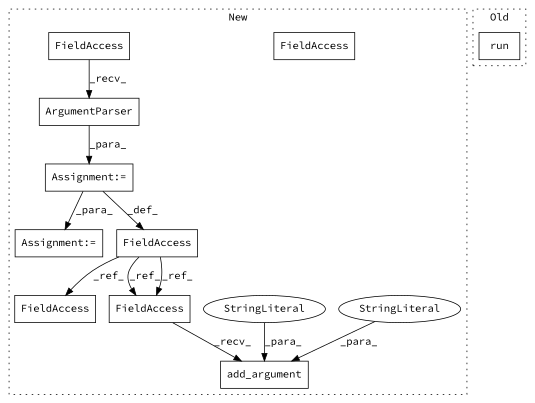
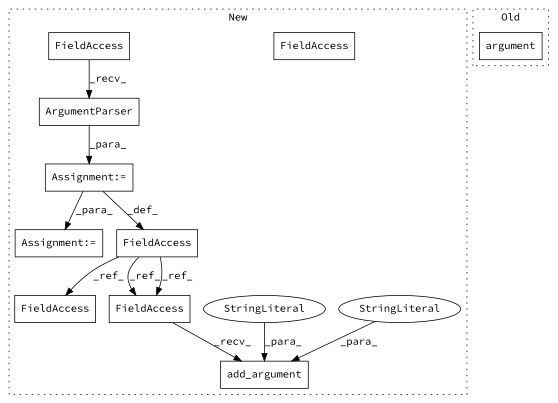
  digraph {
    fontname="Source Code Pro"
    node [a=22 l=6 s=5923 shape=box fontname="Source Code Pro"]
    edge [fontname="Source Code Pro"]
    n1 [a=32 l=16 label=ArgumentParser s=5599]
    n2 [a=32 l="13,1" label=add_argument s="5930,5987"]
    n3 [a=45 l=14 label=StringLiteral s=5943 shape=ellipse]
    n4 [a=45 l=21 label=StringLiteral s=5958 shape=ellipse]
    n5 [a=7 l=1 label="Assignment:=" s=6268]
    n6 [a=7 l=1 label="Assignment:=" s=5589]
    n7 [label=FieldAccess]
    n8 [l=8 label=FieldAccess s=5590]
    n9 [label=FieldAccess s=5583]
    n10 [label=FieldAccess s=5712]
    n11 [label=FieldAccess]
-   n12 [a=32 l="4,1" label=run s="5729,5738"]
+   n12 [a=32 l="4,1" label=argument s="5729,5738"]
    subgraph cluster_1 {
      label=New
      style=dotted
      n1
      n2
      n3
      n4
      n5
      n6
      n7
      n8
      n9
      n10
      n11
    }
    subgraph cluster_2 {
      label=Old
      style=dotted
      n12
    }
    n1 -> n6 [label=_para_]
    n3 -> n2 [label=_para_]
    n4 -> n2 [label=_para_]
    n6 -> n5 [label=_para_]
    n6 -> n9 [label=_def_]
    n8 -> n1 [label=_recv_]
    n9 -> n10 [label=_ref_]
    n9 -> n11 [label=_ref_]
    n9 -> n11 [label=_ref_]
    n11 -> n2 [label=_recv_]
  }
